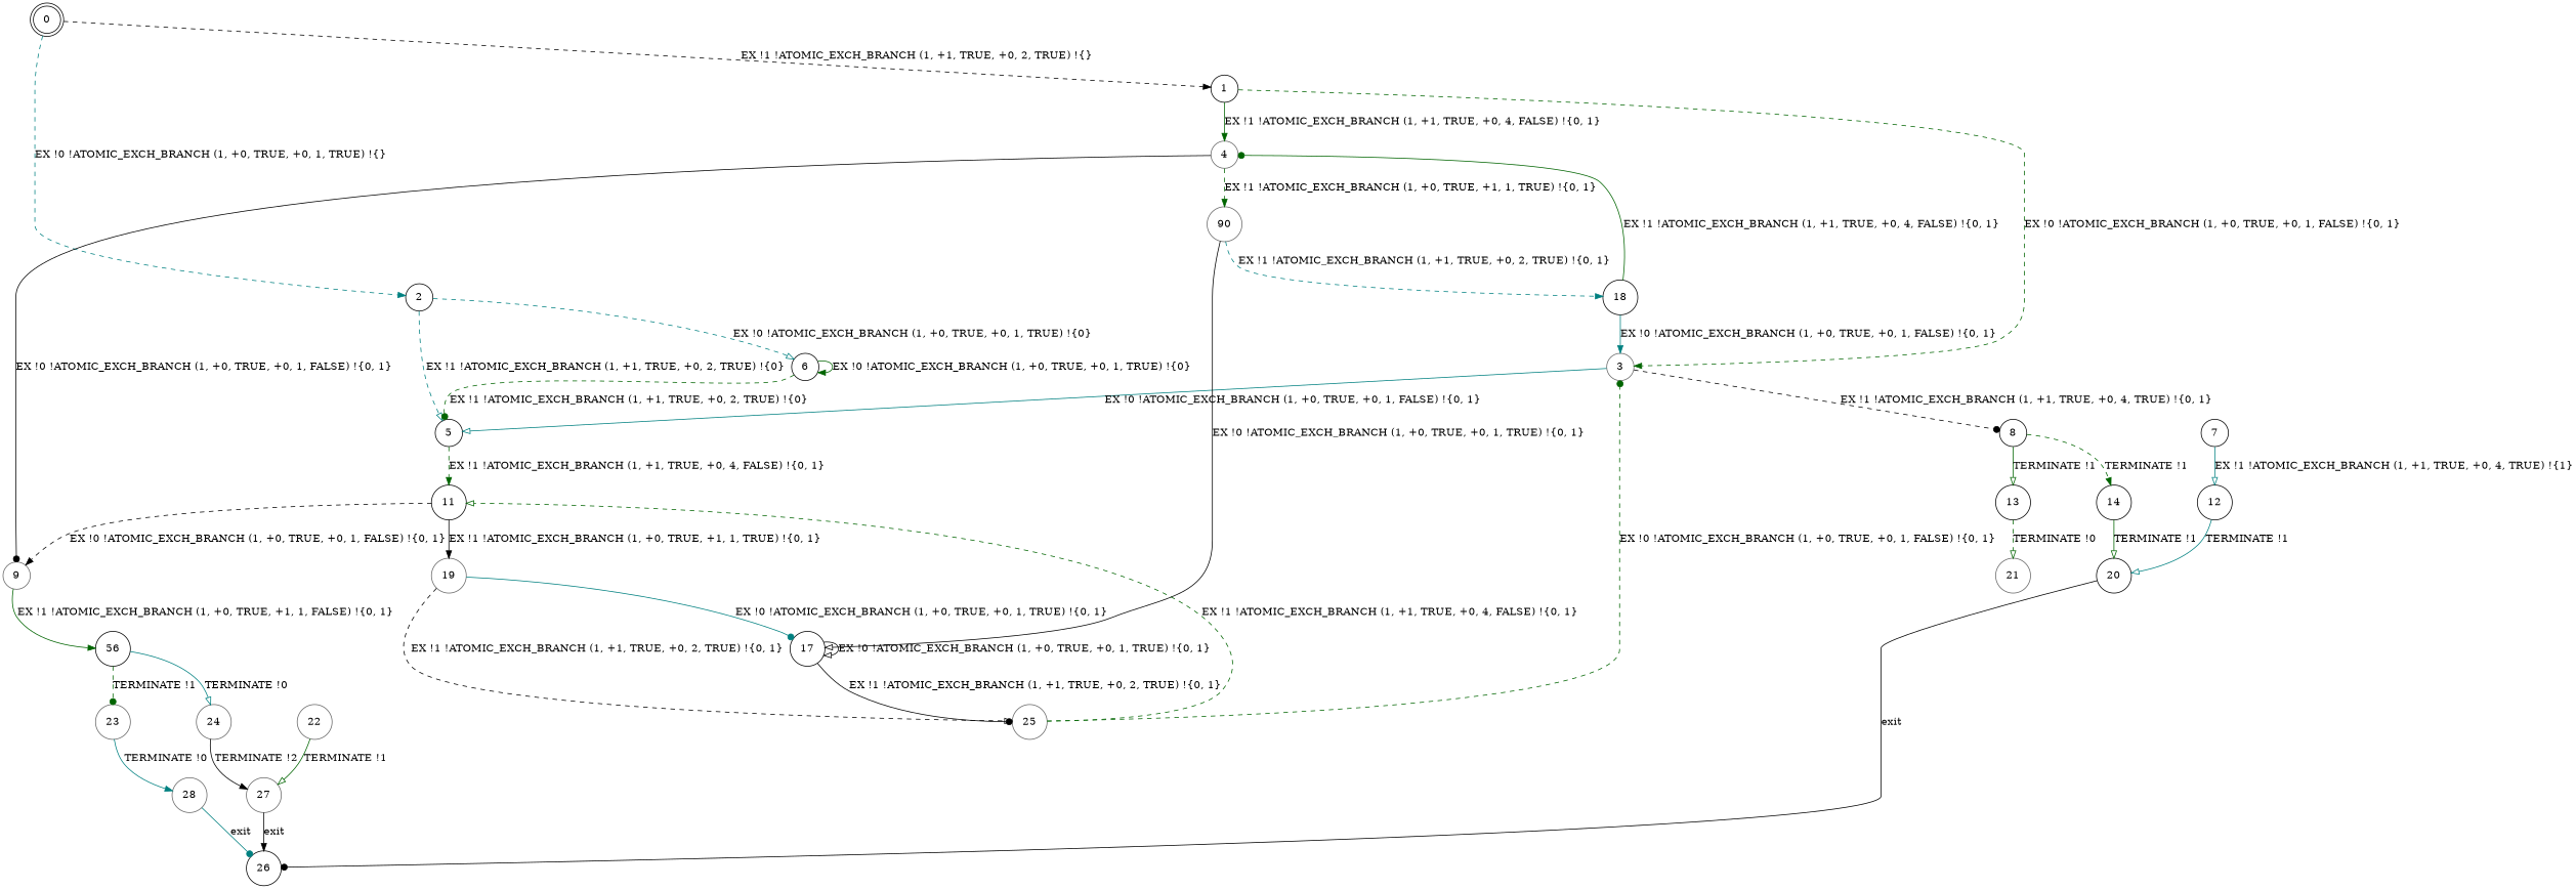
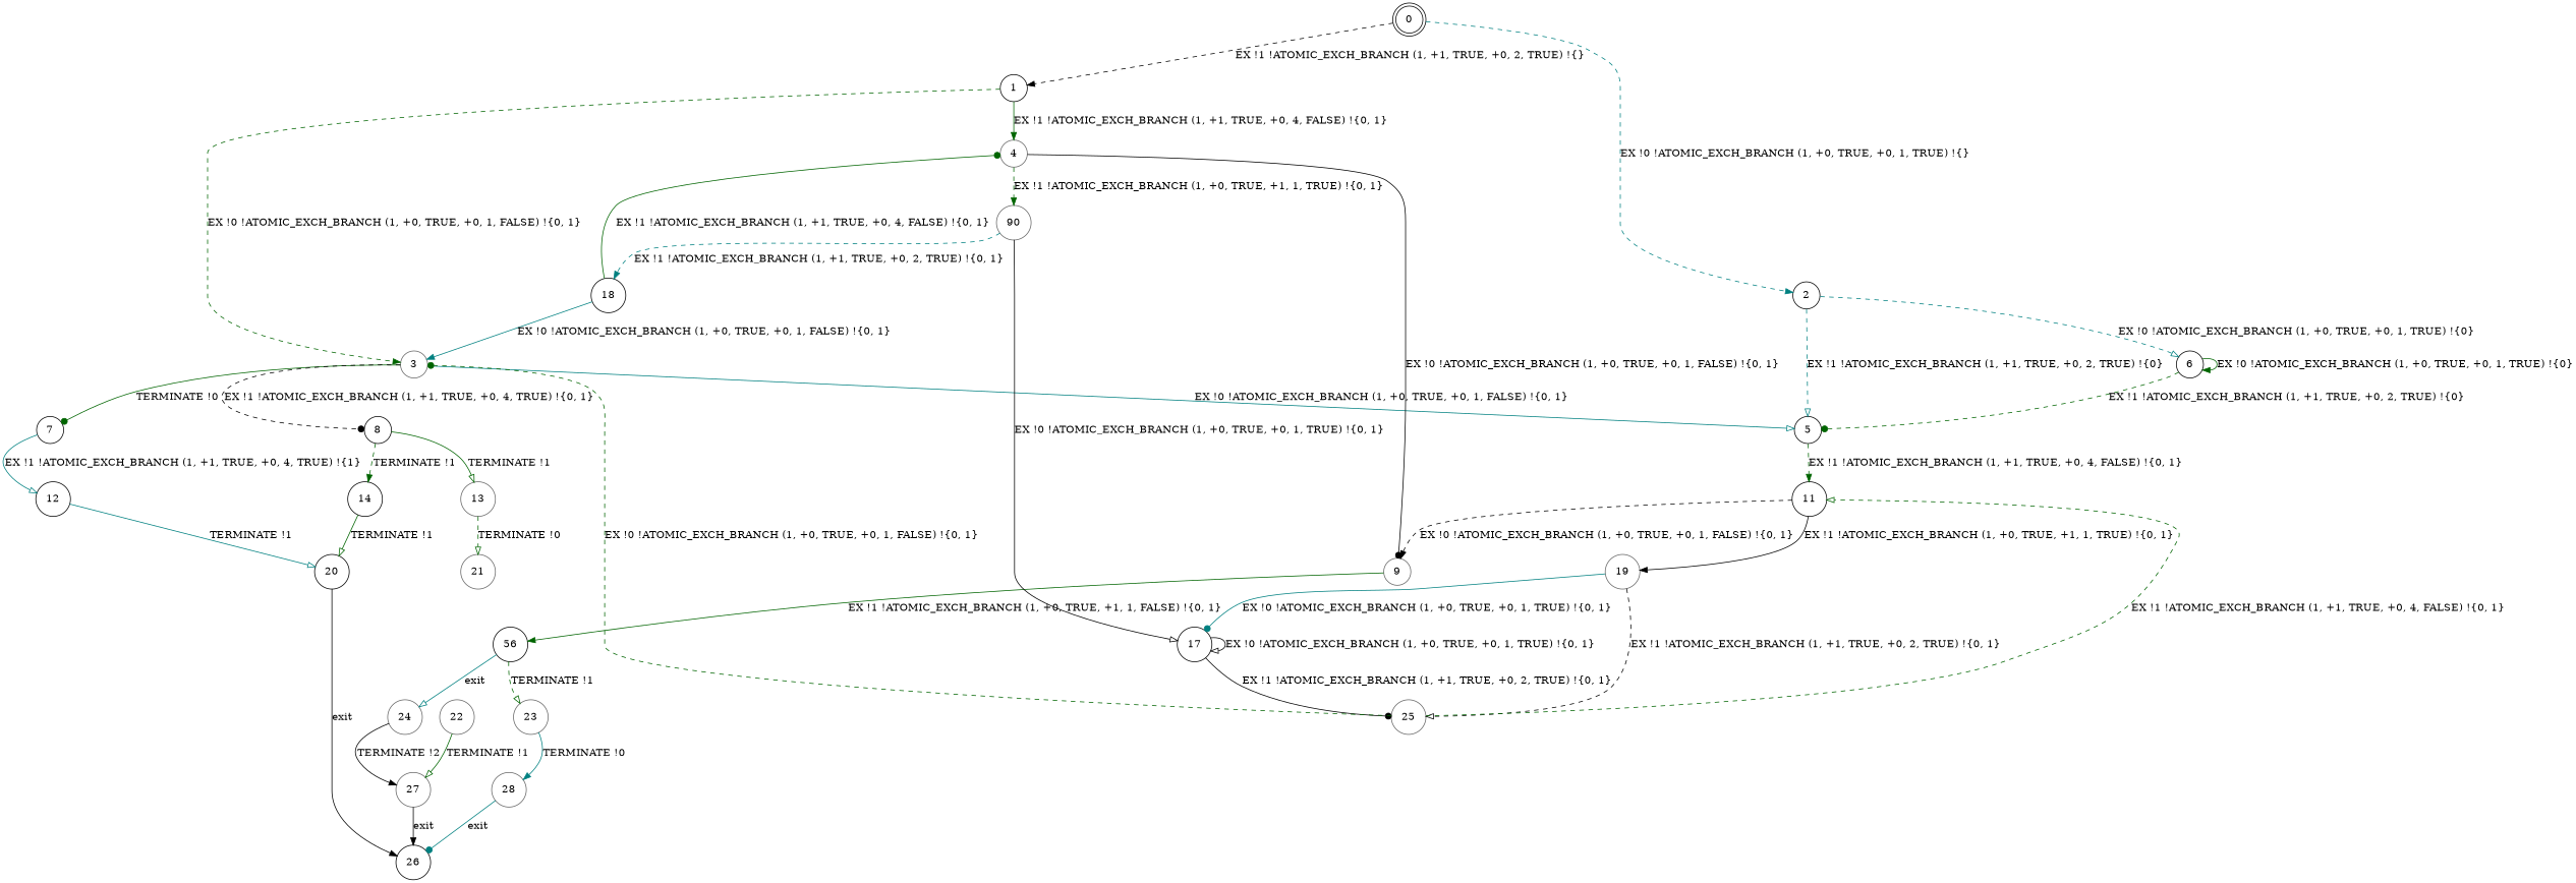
  digraph {
    node [color=black shape=circle]
    edge [arrowhead=normal color=darkgreen style=solid]
    0 [peripheries=2]
    1
    2
    3 [color=gray40]
    4 [color=gray40]
    5
    6
    7
    8
    9 [color=gray40]
    n11 [color=gray40 label=90]
    11
    12
-   13
+   13 [color=gray40]
    14
    n16 [label=56]
    17
    18
    19 [color=gray40]
    20
    21 [color=gray40]
    23 [color=gray40]
    24 [color=gray40]
    25 [color=gray40]
    26
    22 [color=gray40]
    27 [color=gray40]
    28 [color=gray40]
    0 -> 1 [color=black label="EX !1 !ATOMIC_EXCH_BRANCH (1, +1, TRUE, +0, 2, TRUE) !{}" style=dashed]
    0 -> 2 [color=teal label="EX !0 !ATOMIC_EXCH_BRANCH (1, +0, TRUE, +0, 1, TRUE) !{}" style=dashed]
    1 -> 3 [label="EX !0 !ATOMIC_EXCH_BRANCH (1, +0, TRUE, +0, 1, FALSE) !{0, 1}" style=dashed]
    1 -> 4 [label="EX !1 !ATOMIC_EXCH_BRANCH (1, +1, TRUE, +0, 4, FALSE) !{0, 1}"]
    2 -> 5 [arrowhead=onormal color=teal label="EX !1 !ATOMIC_EXCH_BRANCH (1, +1, TRUE, +0, 2, TRUE) !{0}" style=dashed]
    2 -> 6 [arrowhead=onormal color=teal label="EX !0 !ATOMIC_EXCH_BRANCH (1, +0, TRUE, +0, 1, TRUE) !{0}" style=dashed]
    3 -> 5 [arrowhead=onormal color=teal label="EX !0 !ATOMIC_EXCH_BRANCH (1, +0, TRUE, +0, 1, FALSE) !{0, 1}"]
+   3 -> 7 [arrowhead=dot label="TERMINATE !0"]
    3 -> 8 [arrowhead=dot color=black label="EX !1 !ATOMIC_EXCH_BRANCH (1, +1, TRUE, +0, 4, TRUE) !{0, 1}" style=dashed]
    4 -> 9 [arrowhead=dot color=black label="EX !0 !ATOMIC_EXCH_BRANCH (1, +0, TRUE, +0, 1, FALSE) !{0, 1}"]
    4 -> n11 [label="EX !1 !ATOMIC_EXCH_BRANCH (1, +0, TRUE, +1, 1, TRUE) !{0, 1}" style=dashed]
    5 -> 11 [label="EX !1 !ATOMIC_EXCH_BRANCH (1, +1, TRUE, +0, 4, FALSE) !{0, 1}" style=dashed]
    6 -> 5 [arrowhead=dot label="EX !1 !ATOMIC_EXCH_BRANCH (1, +1, TRUE, +0, 2, TRUE) !{0}" style=dashed]
    6 -> 6 [label="EX !0 !ATOMIC_EXCH_BRANCH (1, +0, TRUE, +0, 1, TRUE) !{0}"]
    7 -> 12 [arrowhead=onormal color=teal label="EX !1 !ATOMIC_EXCH_BRANCH (1, +1, TRUE, +0, 4, TRUE) !{1}"]
    8 -> 13 [arrowhead=onormal label="TERMINATE !1"]
    8 -> 14 [label="TERMINATE !1" style=dashed]
    9 -> n16 [label="EX !1 !ATOMIC_EXCH_BRANCH (1, +0, TRUE, +1, 1, FALSE) !{0, 1}"]
    n11 -> 17 [arrowhead=onormal color=black label="EX !0 !ATOMIC_EXCH_BRANCH (1, +0, TRUE, +0, 1, TRUE) !{0, 1}"]
    n11 -> 18 [color=teal label="EX !1 !ATOMIC_EXCH_BRANCH (1, +1, TRUE, +0, 2, TRUE) !{0, 1}" style=dashed]
    11 -> 9 [color=black label="EX !0 !ATOMIC_EXCH_BRANCH (1, +0, TRUE, +0, 1, FALSE) !{0, 1}" style=dashed]
    11 -> 19 [color=black label="EX !1 !ATOMIC_EXCH_BRANCH (1, +0, TRUE, +1, 1, TRUE) !{0, 1}"]
    12 -> 20 [arrowhead=onormal color=teal label="TERMINATE !1"]
    13 -> 21 [arrowhead=onormal label="TERMINATE !0" style=dashed]
    14 -> 20 [arrowhead=onormal label="TERMINATE !1"]
-   n16 -> 23 [arrowhead=dot label="TERMINATE !1" style=dashed]
-   n16 -> 24 [arrowhead=onormal color=teal label="TERMINATE !0"]
+   n16 -> 23 [arrowhead=onormal label="TERMINATE !1" style=dashed]
+   n16 -> 24 [arrowhead=onormal color=teal label=exit]
    17 -> 17 [arrowhead=onormal color=black label="EX !0 !ATOMIC_EXCH_BRANCH (1, +0, TRUE, +0, 1, TRUE) !{0, 1}"]
    17 -> 25 [arrowhead=dot color=black label="EX !1 !ATOMIC_EXCH_BRANCH (1, +1, TRUE, +0, 2, TRUE) !{0, 1}"]
    18 -> 3 [color=teal label="EX !0 !ATOMIC_EXCH_BRANCH (1, +0, TRUE, +0, 1, FALSE) !{0, 1}"]
    18 -> 4 [arrowhead=dot label="EX !1 !ATOMIC_EXCH_BRANCH (1, +1, TRUE, +0, 4, FALSE) !{0, 1}"]
    19 -> 17 [arrowhead=dot color=teal label="EX !0 !ATOMIC_EXCH_BRANCH (1, +0, TRUE, +0, 1, TRUE) !{0, 1}"]
    19 -> 25 [arrowhead=onormal color=black label="EX !1 !ATOMIC_EXCH_BRANCH (1, +1, TRUE, +0, 2, TRUE) !{0, 1}" style=dashed]
-   20 -> 26 [arrowhead=dot color=black label=exit]
+   20 -> 26 [color=black label=exit]
    23 -> 28 [color=teal label="TERMINATE !0"]
    24 -> 27 [color=black label="TERMINATE !2"]
    25 -> 3 [arrowhead=dot label="EX !0 !ATOMIC_EXCH_BRANCH (1, +0, TRUE, +0, 1, FALSE) !{0, 1}" style=dashed]
    25 -> 11 [arrowhead=onormal label="EX !1 !ATOMIC_EXCH_BRANCH (1, +1, TRUE, +0, 4, FALSE) !{0, 1}" style=dashed]
    22 -> 27 [arrowhead=onormal label="TERMINATE !1"]
    27 -> 26 [color=black label=exit]
    28 -> 26 [arrowhead=dot color=teal label=exit]
  }
